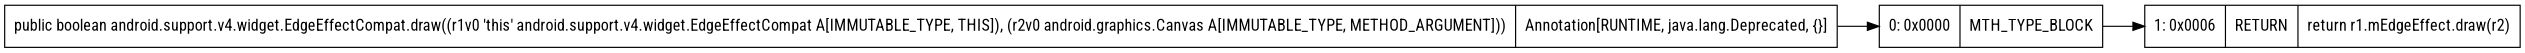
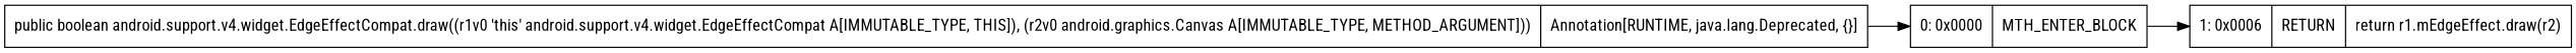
  digraph {
    rankdir=LR
    fontname="Roboto Condensed"
    node [shape=record fontname="Roboto Condensed"]
    edge [fontname="Roboto Condensed"]
-   n1 [label="{0\:\ 0x0000|MTH_TYPE_BLOCK\l}"]
+   n1 [label="{0\:\ 0x0000|MTH_ENTER_BLOCK\l}"]
    n2 [label="{1\:\ 0x0006|RETURN\l|return r1.mEdgeEffect.draw(r2)\l}"]
    n3 [label="{public boolean android.support.v4.widget.EdgeEffectCompat.draw((r1v0 'this' android.support.v4.widget.EdgeEffectCompat A[IMMUTABLE_TYPE, THIS]), (r2v0 android.graphics.Canvas A[IMMUTABLE_TYPE, METHOD_ARGUMENT]))  | Annotation[RUNTIME, java.lang.Deprecated, \{\}]\l}"]
    n1 -> n2
    n3 -> n1
  }
